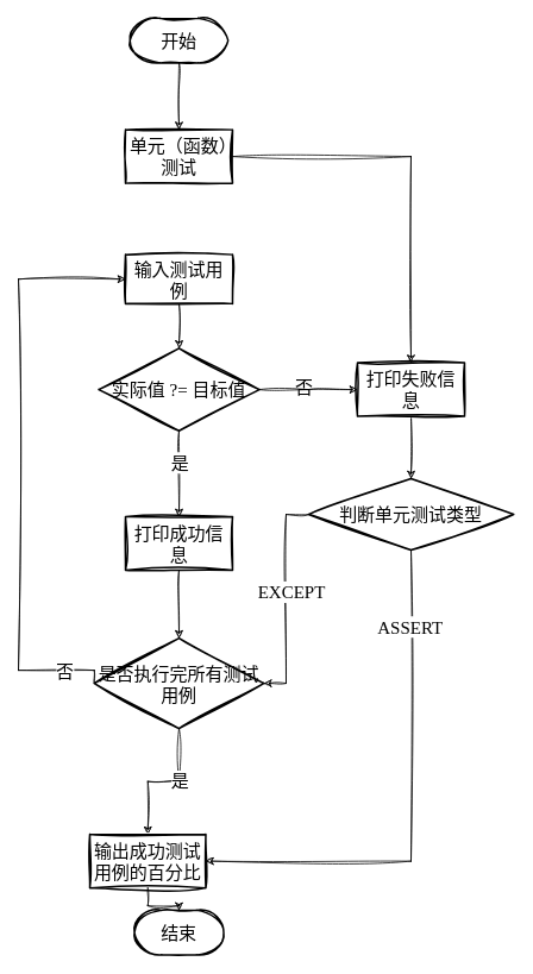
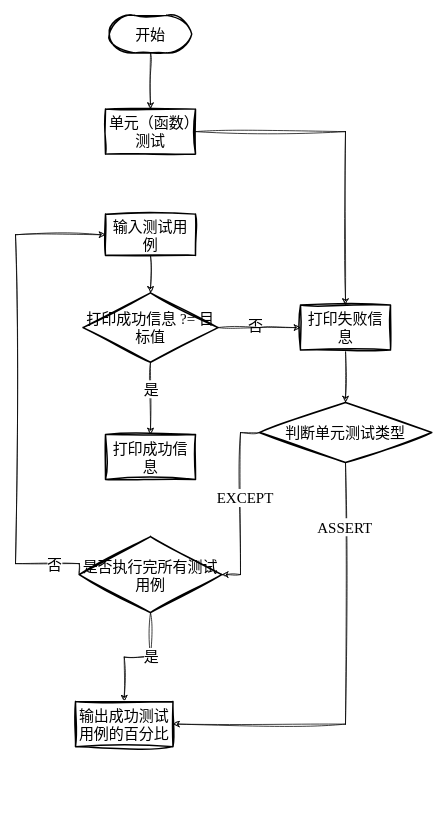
  <mxCell id="0" />
  <mxCell id="1" parent="0" />
  <mxCell id="2" value="" style="edgeStyle=orthogonalEdgeStyle;rounded=0;sketch=1;hachureGap=4;jiggle=2;curveFitting=1;orthogonalLoop=1;jettySize=auto;html=1;fontFamily=Architects Daughter;fontSource=https%3A%2F%2Ffonts.googleapis.com%2Fcss%3Ffamily%3DArchitects%2BDaughter;fontSize=16;" edge="1" parent="1" source="3" target="5"><mxGeometry relative="1" as="geometry" /></mxCell>
  <mxCell id="3" value="开始" style="strokeWidth=2;html=1;shape=mxgraph.flowchart.terminator;whiteSpace=wrap;sketch=1;hachureGap=4;jiggle=2;curveFitting=1;fontFamily=Architects Daughter;fontSource=https%3A%2F%2Ffonts.googleapis.com%2Fcss%3Ffamily%3DArchitects%2BDaughter;fontSize=20;" vertex="1" parent="1"><mxGeometry x="145" y="20" width="110" height="50" as="geometry" /></mxCell>
  <mxCell id="4" value="" style="edgeStyle=orthogonalEdgeStyle;rounded=0;sketch=1;hachureGap=4;jiggle=2;curveFitting=1;orthogonalLoop=1;jettySize=auto;html=1;fontFamily=Architects Daughter;fontSource=https%3A%2F%2Ffonts.googleapis.com%2Fcss%3Ffamily%3DArchitects%2BDaughter;fontSize=16;" edge="1" parent="1" source="5" target="15"><mxGeometry relative="1" as="geometry" /></mxCell>
  <mxCell id="5" value="单元（函数）测试" style="whiteSpace=wrap;html=1;fontSize=20;fontFamily=Architects Daughter;strokeWidth=2;sketch=1;hachureGap=4;jiggle=2;curveFitting=1;fontSource=https%3A%2F%2Ffonts.googleapis.com%2Fcss%3Ffamily%3DArchitects%2BDaughter;" vertex="1" parent="1"><mxGeometry x="140" y="145" width="120" height="60" as="geometry" /></mxCell>
  <mxCell id="6" value="" style="edgeStyle=orthogonalEdgeStyle;rounded=0;sketch=1;hachureGap=4;jiggle=2;curveFitting=1;orthogonalLoop=1;jettySize=auto;html=1;fontFamily=Architects Daughter;fontSource=https%3A%2F%2Ffonts.googleapis.com%2Fcss%3Ffamily%3DArchitects%2BDaughter;fontSize=16;" edge="1" parent="1" source="7" target="11"><mxGeometry relative="1" as="geometry" /></mxCell>
  <mxCell id="7" value="输入测试用例" style="whiteSpace=wrap;html=1;fontSize=20;fontFamily=Architects Daughter;strokeWidth=2;sketch=1;hachureGap=4;jiggle=2;curveFitting=1;fontSource=https%3A%2F%2Ffonts.googleapis.com%2Fcss%3Ffamily%3DArchitects%2BDaughter;" vertex="1" parent="1"><mxGeometry x="140" y="285" width="120" height="55" as="geometry" /></mxCell>
  <mxCell id="8" value="" style="edgeStyle=orthogonalEdgeStyle;rounded=0;sketch=1;hachureGap=4;jiggle=2;curveFitting=1;orthogonalLoop=1;jettySize=auto;html=1;fontFamily=Architects Daughter;fontSource=https%3A%2F%2Ffonts.googleapis.com%2Fcss%3Ffamily%3DArchitects%2BDaughter;fontSize=16;" edge="1" parent="1" source="11" target="13"><mxGeometry relative="1" as="geometry" /></mxCell>
  <mxCell id="9" value="是" style="edgeLabel;html=1;align=center;verticalAlign=middle;resizable=0;points=[];fontSize=20;fontFamily=Architects Daughter;" vertex="1" connectable="0" parent="8"><mxGeometry x="-0.283" relative="1" as="geometry"><mxPoint as="offset" /></mxGeometry></mxCell>
  <mxCell id="10" value="" style="edgeStyle=orthogonalEdgeStyle;rounded=0;sketch=1;hachureGap=4;jiggle=2;curveFitting=1;orthogonalLoop=1;jettySize=auto;html=1;fontFamily=Architects Daughter;fontSource=https%3A%2F%2Ffonts.googleapis.com%2Fcss%3Ffamily%3DArchitects%2BDaughter;fontSize=16;" edge="1" parent="1" source="11" target="15"><mxGeometry relative="1" as="geometry" /></mxCell>
- <mxCell id="11" value="实际值 ?= 目标值" style="rhombus;whiteSpace=wrap;html=1;fontSize=20;fontFamily=Architects Daughter;strokeWidth=2;sketch=1;hachureGap=4;jiggle=2;curveFitting=1;fontSource=https%3A%2F%2Ffonts.googleapis.com%2Fcss%3Ffamily%3DArchitects%2BDaughter;" vertex="1" parent="1"><mxGeometry x="110" y="390" width="180" height="92.5" as="geometry" /></mxCell>
- <mxCell id="12" value="" style="edgeStyle=orthogonalEdgeStyle;rounded=0;sketch=1;hachureGap=4;jiggle=2;curveFitting=1;orthogonalLoop=1;jettySize=auto;html=1;fontFamily=Architects Daughter;fontSource=https%3A%2F%2Ffonts.googleapis.com%2Fcss%3Ffamily%3DArchitects%2BDaughter;fontSize=16;" edge="1" parent="1" source="13" target="21"><mxGeometry relative="1" as="geometry" /></mxCell>
+ <mxCell id="11" value="打印成功信息 ?= 目标值" style="rhombus;whiteSpace=wrap;html=1;fontSize=20;fontFamily=Architects Daughter;strokeWidth=2;sketch=1;hachureGap=4;jiggle=2;curveFitting=1;fontSource=https%3A%2F%2Ffonts.googleapis.com%2Fcss%3Ffamily%3DArchitects%2BDaughter;" vertex="1" parent="1"><mxGeometry x="110" y="390" width="180" height="92.5" as="geometry" /></mxCell>
  <mxCell id="13" value="打印成功信息" style="whiteSpace=wrap;html=1;fontSize=20;fontFamily=Architects Daughter;strokeWidth=2;sketch=1;hachureGap=4;jiggle=2;curveFitting=1;fontSource=https%3A%2F%2Ffonts.googleapis.com%2Fcss%3Ffamily%3DArchitects%2BDaughter;" vertex="1" parent="1"><mxGeometry x="140" y="578.75" width="120" height="60" as="geometry" /></mxCell>
  <mxCell id="14" value="" style="edgeStyle=orthogonalEdgeStyle;rounded=0;sketch=1;hachureGap=4;jiggle=2;curveFitting=1;orthogonalLoop=1;jettySize=auto;html=1;fontFamily=Architects Daughter;fontSource=https%3A%2F%2Ffonts.googleapis.com%2Fcss%3Ffamily%3DArchitects%2BDaughter;fontSize=16;" edge="1" parent="1" source="15" target="27"><mxGeometry relative="1" as="geometry" /></mxCell>
  <mxCell id="15" value="打印失败信息" style="whiteSpace=wrap;html=1;fontSize=20;fontFamily=Architects Daughter;strokeWidth=2;sketch=1;hachureGap=4;jiggle=2;curveFitting=1;fontSource=https%3A%2F%2Ffonts.googleapis.com%2Fcss%3Ffamily%3DArchitects%2BDaughter;" vertex="1" parent="1"><mxGeometry x="400" y="406.25" width="120" height="60" as="geometry" /></mxCell>
  <mxCell id="16" value="否" style="text;html=1;align=center;verticalAlign=middle;resizable=0;points=[];autosize=1;strokeColor=none;fillColor=none;fontSize=20;fontFamily=Architects Daughter;" vertex="1" parent="1"><mxGeometry x="320" y="413" width="40" height="40" as="geometry" /></mxCell>
  <mxCell id="17" value="" style="edgeStyle=orthogonalEdgeStyle;rounded=0;sketch=1;hachureGap=4;jiggle=2;curveFitting=1;orthogonalLoop=1;jettySize=auto;html=1;fontFamily=Architects Daughter;fontSource=https%3A%2F%2Ffonts.googleapis.com%2Fcss%3Ffamily%3DArchitects%2BDaughter;fontSize=16;" edge="1" parent="1" source="21" target="22"><mxGeometry relative="1" as="geometry" /></mxCell>
  <mxCell id="18" value="是" style="edgeLabel;html=1;align=center;verticalAlign=middle;resizable=0;points=[];fontSize=20;fontFamily=Architects Daughter;" vertex="1" connectable="0" parent="17"><mxGeometry x="-0.397" relative="1" as="geometry"><mxPoint y="12" as="offset" /></mxGeometry></mxCell>
  <mxCell id="19" style="edgeStyle=orthogonalEdgeStyle;rounded=0;sketch=1;hachureGap=4;jiggle=2;curveFitting=1;orthogonalLoop=1;jettySize=auto;html=1;exitX=0;exitY=0.5;exitDx=0;exitDy=0;fontFamily=Architects Daughter;fontSource=https%3A%2F%2Ffonts.googleapis.com%2Fcss%3Ffamily%3DArchitects%2BDaughter;fontSize=16;entryX=0;entryY=0.5;entryDx=0;entryDy=0;" edge="1" parent="1" source="21" target="7"><mxGeometry relative="1" as="geometry"><mxPoint x="-10" y="300" as="targetPoint" /><Array as="points"><mxPoint x="20" y="751" /><mxPoint x="20" y="312" /></Array></mxGeometry></mxCell>
  <mxCell id="20" value="否" style="edgeLabel;html=1;align=center;verticalAlign=middle;resizable=0;points=[];fontSize=20;fontFamily=Architects Daughter;" vertex="1" connectable="0" parent="19"><mxGeometry x="-0.854" relative="1" as="geometry"><mxPoint as="offset" /></mxGeometry></mxCell>
  <mxCell id="21" value="是否执行完所有测试用例" style="rhombus;whiteSpace=wrap;html=1;fontSize=20;fontFamily=Architects Daughter;strokeWidth=2;sketch=1;hachureGap=4;jiggle=2;curveFitting=1;fontSource=https%3A%2F%2Ffonts.googleapis.com%2Fcss%3Ffamily%3DArchitects%2BDaughter;" vertex="1" parent="1"><mxGeometry x="105" y="715" width="190" height="101.25" as="geometry" /></mxCell>
  <mxCell id="22" value="输出成功测试用例的百分比" style="whiteSpace=wrap;html=1;fontSize=20;fontFamily=Architects Daughter;strokeWidth=2;sketch=1;hachureGap=4;jiggle=2;curveFitting=1;fontSource=https%3A%2F%2Ffonts.googleapis.com%2Fcss%3Ffamily%3DArchitects%2BDaughter;" vertex="1" parent="1"><mxGeometry x="100" y="935" width="130" height="60" as="geometry" /></mxCell>
  <mxCell id="23" value="" style="edgeStyle=orthogonalEdgeStyle;rounded=0;sketch=1;hachureGap=4;jiggle=2;curveFitting=1;orthogonalLoop=1;jettySize=auto;html=1;fontFamily=Architects Daughter;fontSource=https%3A%2F%2Ffonts.googleapis.com%2Fcss%3Ffamily%3DArchitects%2BDaughter;fontSize=16;entryX=1;entryY=0.5;entryDx=0;entryDy=0;exitX=0.5;exitY=1;exitDx=0;exitDy=0;" edge="1" parent="1" source="27" target="22"><mxGeometry relative="1" as="geometry"><mxPoint x="460" y="706.25" as="targetPoint" /></mxGeometry></mxCell>
  <mxCell id="24" value="ASSERT" style="edgeLabel;html=1;align=center;verticalAlign=middle;resizable=0;points=[];fontSize=20;fontFamily=Architects Daughter;" vertex="1" connectable="0" parent="23"><mxGeometry x="-0.706" y="-2" relative="1" as="geometry"><mxPoint as="offset" /></mxGeometry></mxCell>
  <mxCell id="25" style="edgeStyle=orthogonalEdgeStyle;rounded=0;sketch=1;hachureGap=4;jiggle=2;curveFitting=1;orthogonalLoop=1;jettySize=auto;html=1;entryX=1;entryY=0.5;entryDx=0;entryDy=0;fontFamily=Architects Daughter;fontSource=https%3A%2F%2Ffonts.googleapis.com%2Fcss%3Ffamily%3DArchitects%2BDaughter;fontSize=16;" edge="1" parent="1" source="27" target="21"><mxGeometry relative="1" as="geometry" /></mxCell>
  <mxCell id="26" value="EXCEPT" style="edgeLabel;html=1;align=center;verticalAlign=middle;resizable=0;points=[];fontSize=20;fontFamily=Architects Daughter;" vertex="1" connectable="0" parent="25"><mxGeometry x="-0.075" y="5" relative="1" as="geometry"><mxPoint as="offset" /></mxGeometry></mxCell>
  <mxCell id="27" value="判断单元测试类型" style="rhombus;whiteSpace=wrap;html=1;fontSize=20;fontFamily=Architects Daughter;strokeWidth=2;sketch=1;hachureGap=4;jiggle=2;curveFitting=1;fontSource=https%3A%2F%2Ffonts.googleapis.com%2Fcss%3Ffamily%3DArchitects%2BDaughter;" vertex="1" parent="1"><mxGeometry x="345" y="536.25" width="230" height="80" as="geometry" /></mxCell>
- <mxCell id="28" value="结束" style="strokeWidth=2;html=1;shape=mxgraph.flowchart.terminator;whiteSpace=wrap;sketch=1;hachureGap=4;jiggle=2;curveFitting=1;fontFamily=Architects Daughter;fontSource=https%3A%2F%2Ffonts.googleapis.com%2Fcss%3Ffamily%3DArchitects%2BDaughter;fontSize=20;" vertex="1" parent="1"><mxGeometry x="150" y="1020" width="100" height="50" as="geometry" /></mxCell>
- <mxCell id="29" style="edgeStyle=orthogonalEdgeStyle;rounded=0;sketch=1;hachureGap=4;jiggle=2;curveFitting=1;orthogonalLoop=1;jettySize=auto;html=1;entryX=0.5;entryY=0;entryDx=0;entryDy=0;entryPerimeter=0;fontFamily=Architects Daughter;fontSource=https%3A%2F%2Ffonts.googleapis.com%2Fcss%3Ffamily%3DArchitects%2BDaughter;fontSize=16;" edge="1" parent="1" source="22" target="28"><mxGeometry relative="1" as="geometry" /></mxCell>
